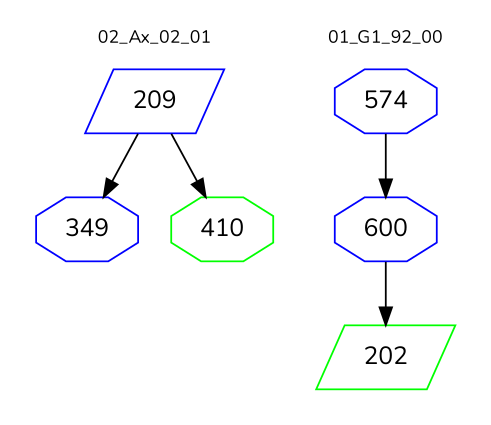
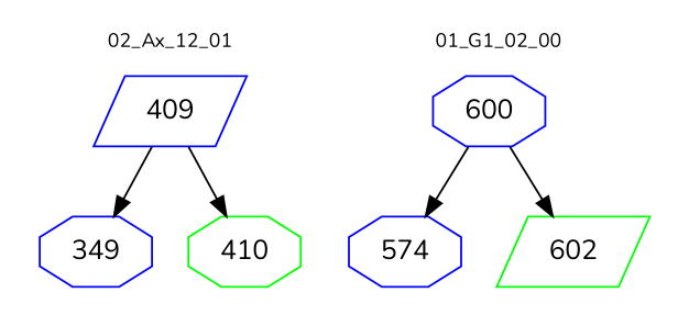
  digraph {
    fontname=Nunito
    node [color=blue fontname=Nunito shape=octagon]
    edge [color=black fontname=Nunito]
-   n1 [label=209 shape=parallelogram]
+   n1 [label=409 shape=parallelogram]
    n2 [label=349]
    n3 [color=green label=410]
    n4 [label=600]
    n5 [label=574]
-   n6 [color=green label=202 shape=parallelogram]
+   n6 [color=green label=602 shape=parallelogram]
    subgraph cluster_1 {
      color=white
      fontsize=10
-     label="02_Ax_02_01"
+     label="02_Ax_12_01"
      n1
      n2
      n3
    }
    subgraph cluster_2 {
      color=white
      fontsize=10
-     label="01_G1_92_00"
+     label="01_G1_02_00"
      n4
      n5
      n6
    }
    n1 -> n2
    n1 -> n3
-   n5 -> n4
+   n4 -> n5
    n4 -> n6
  }
